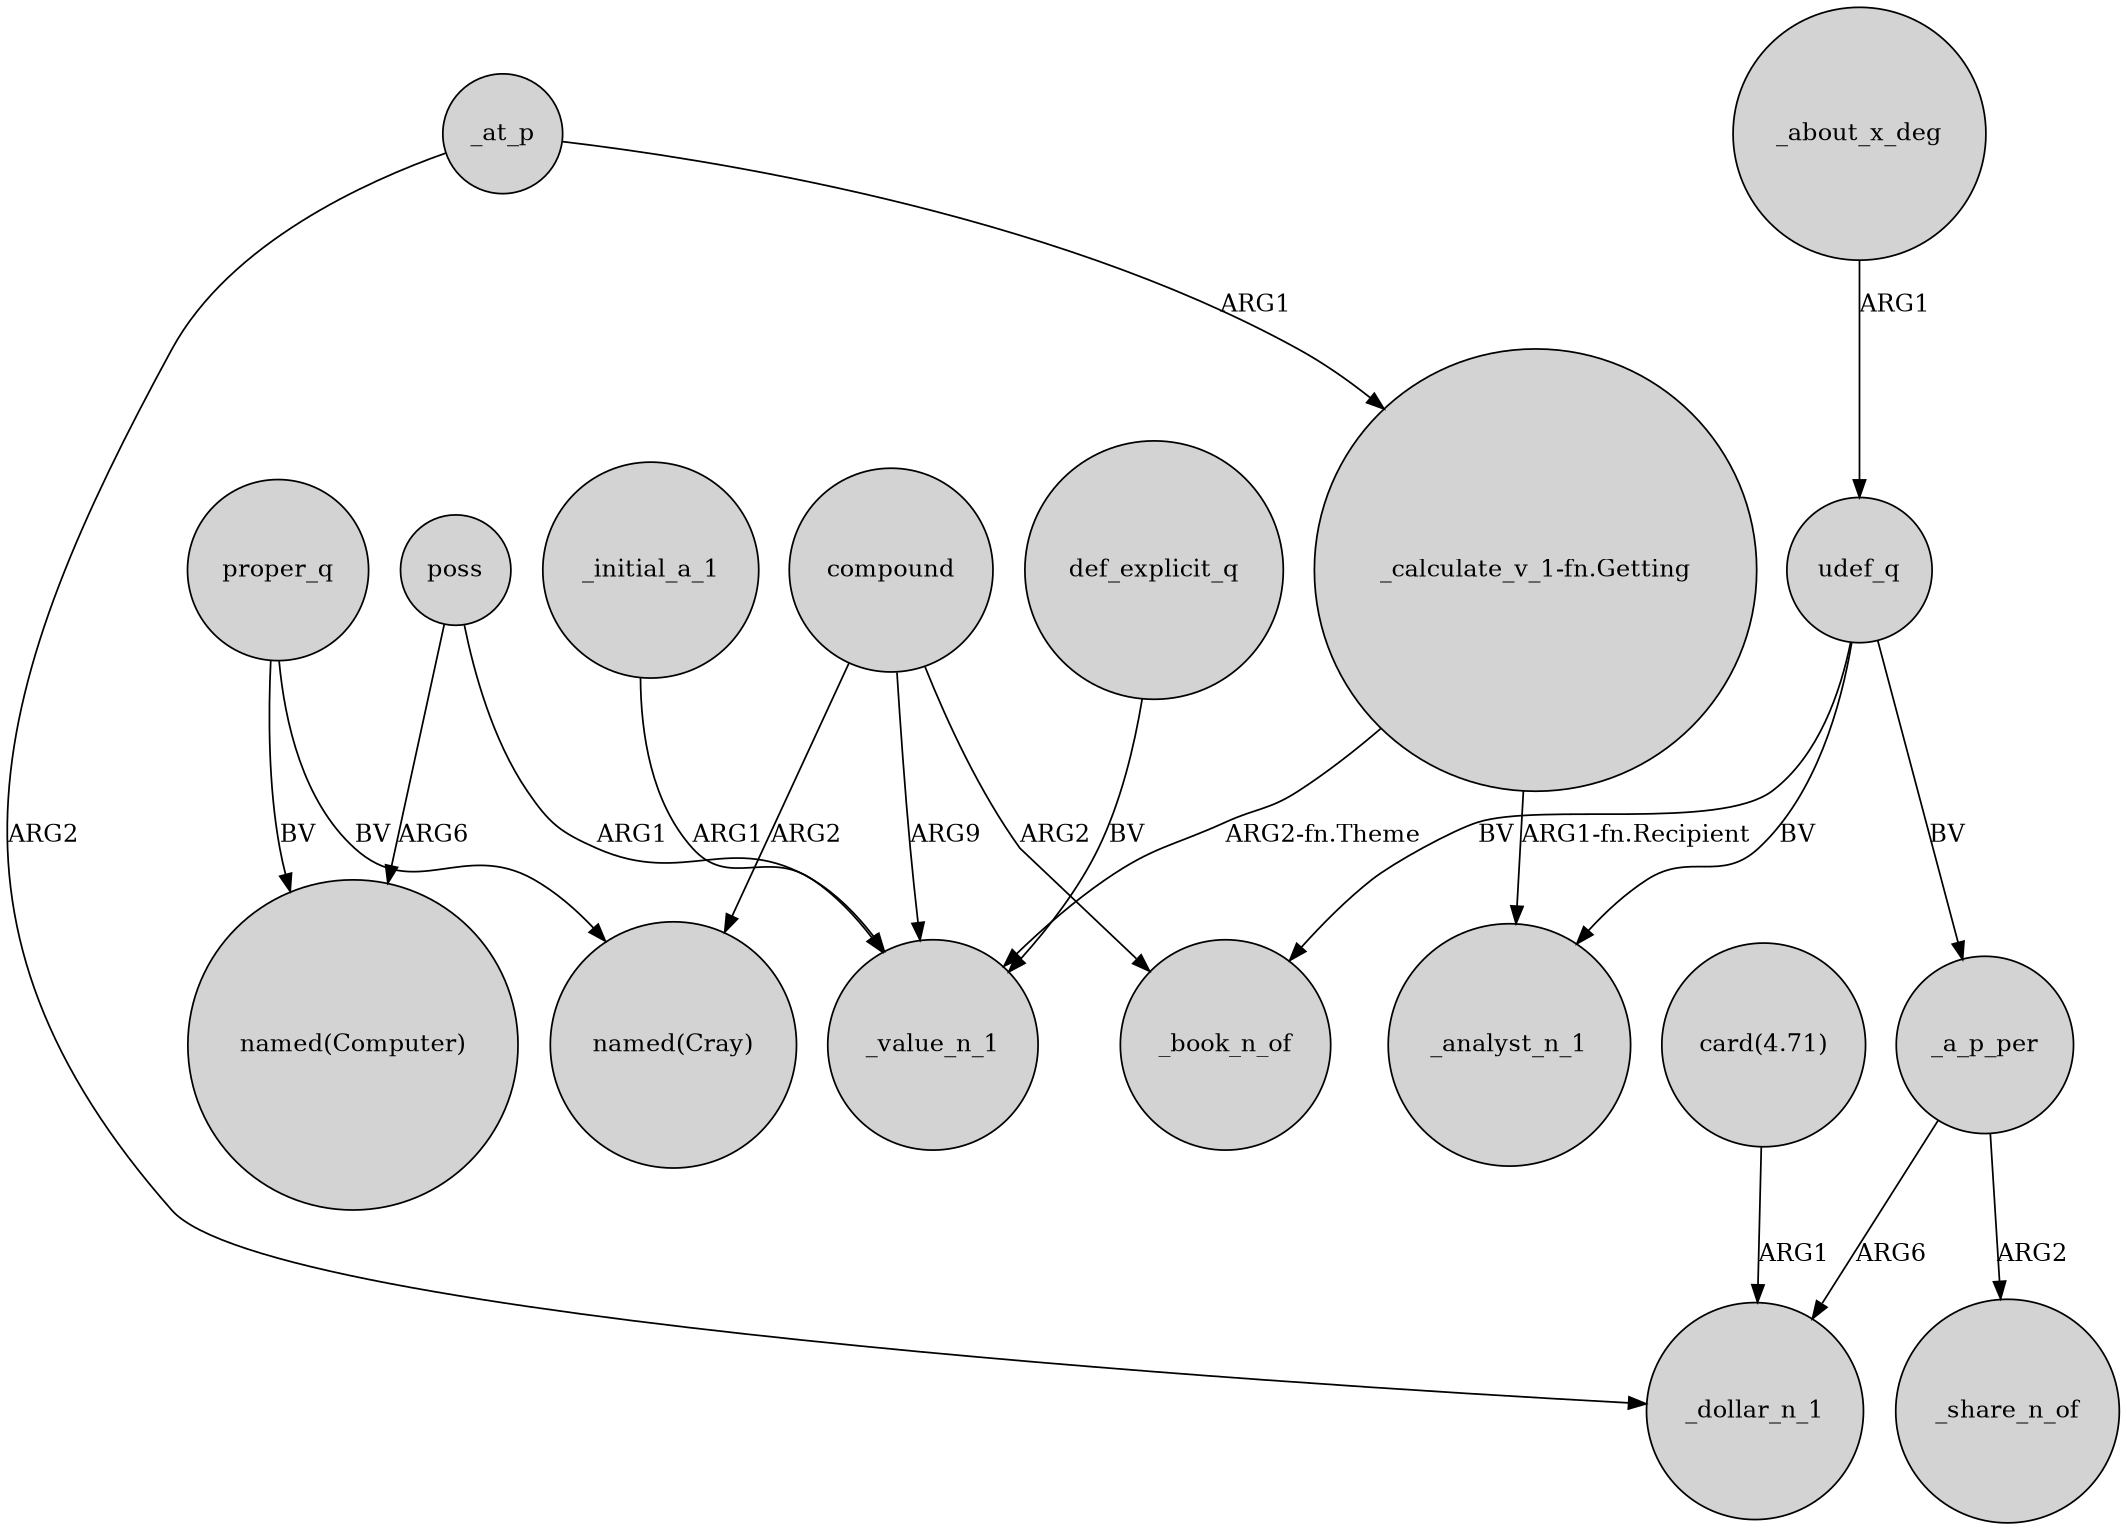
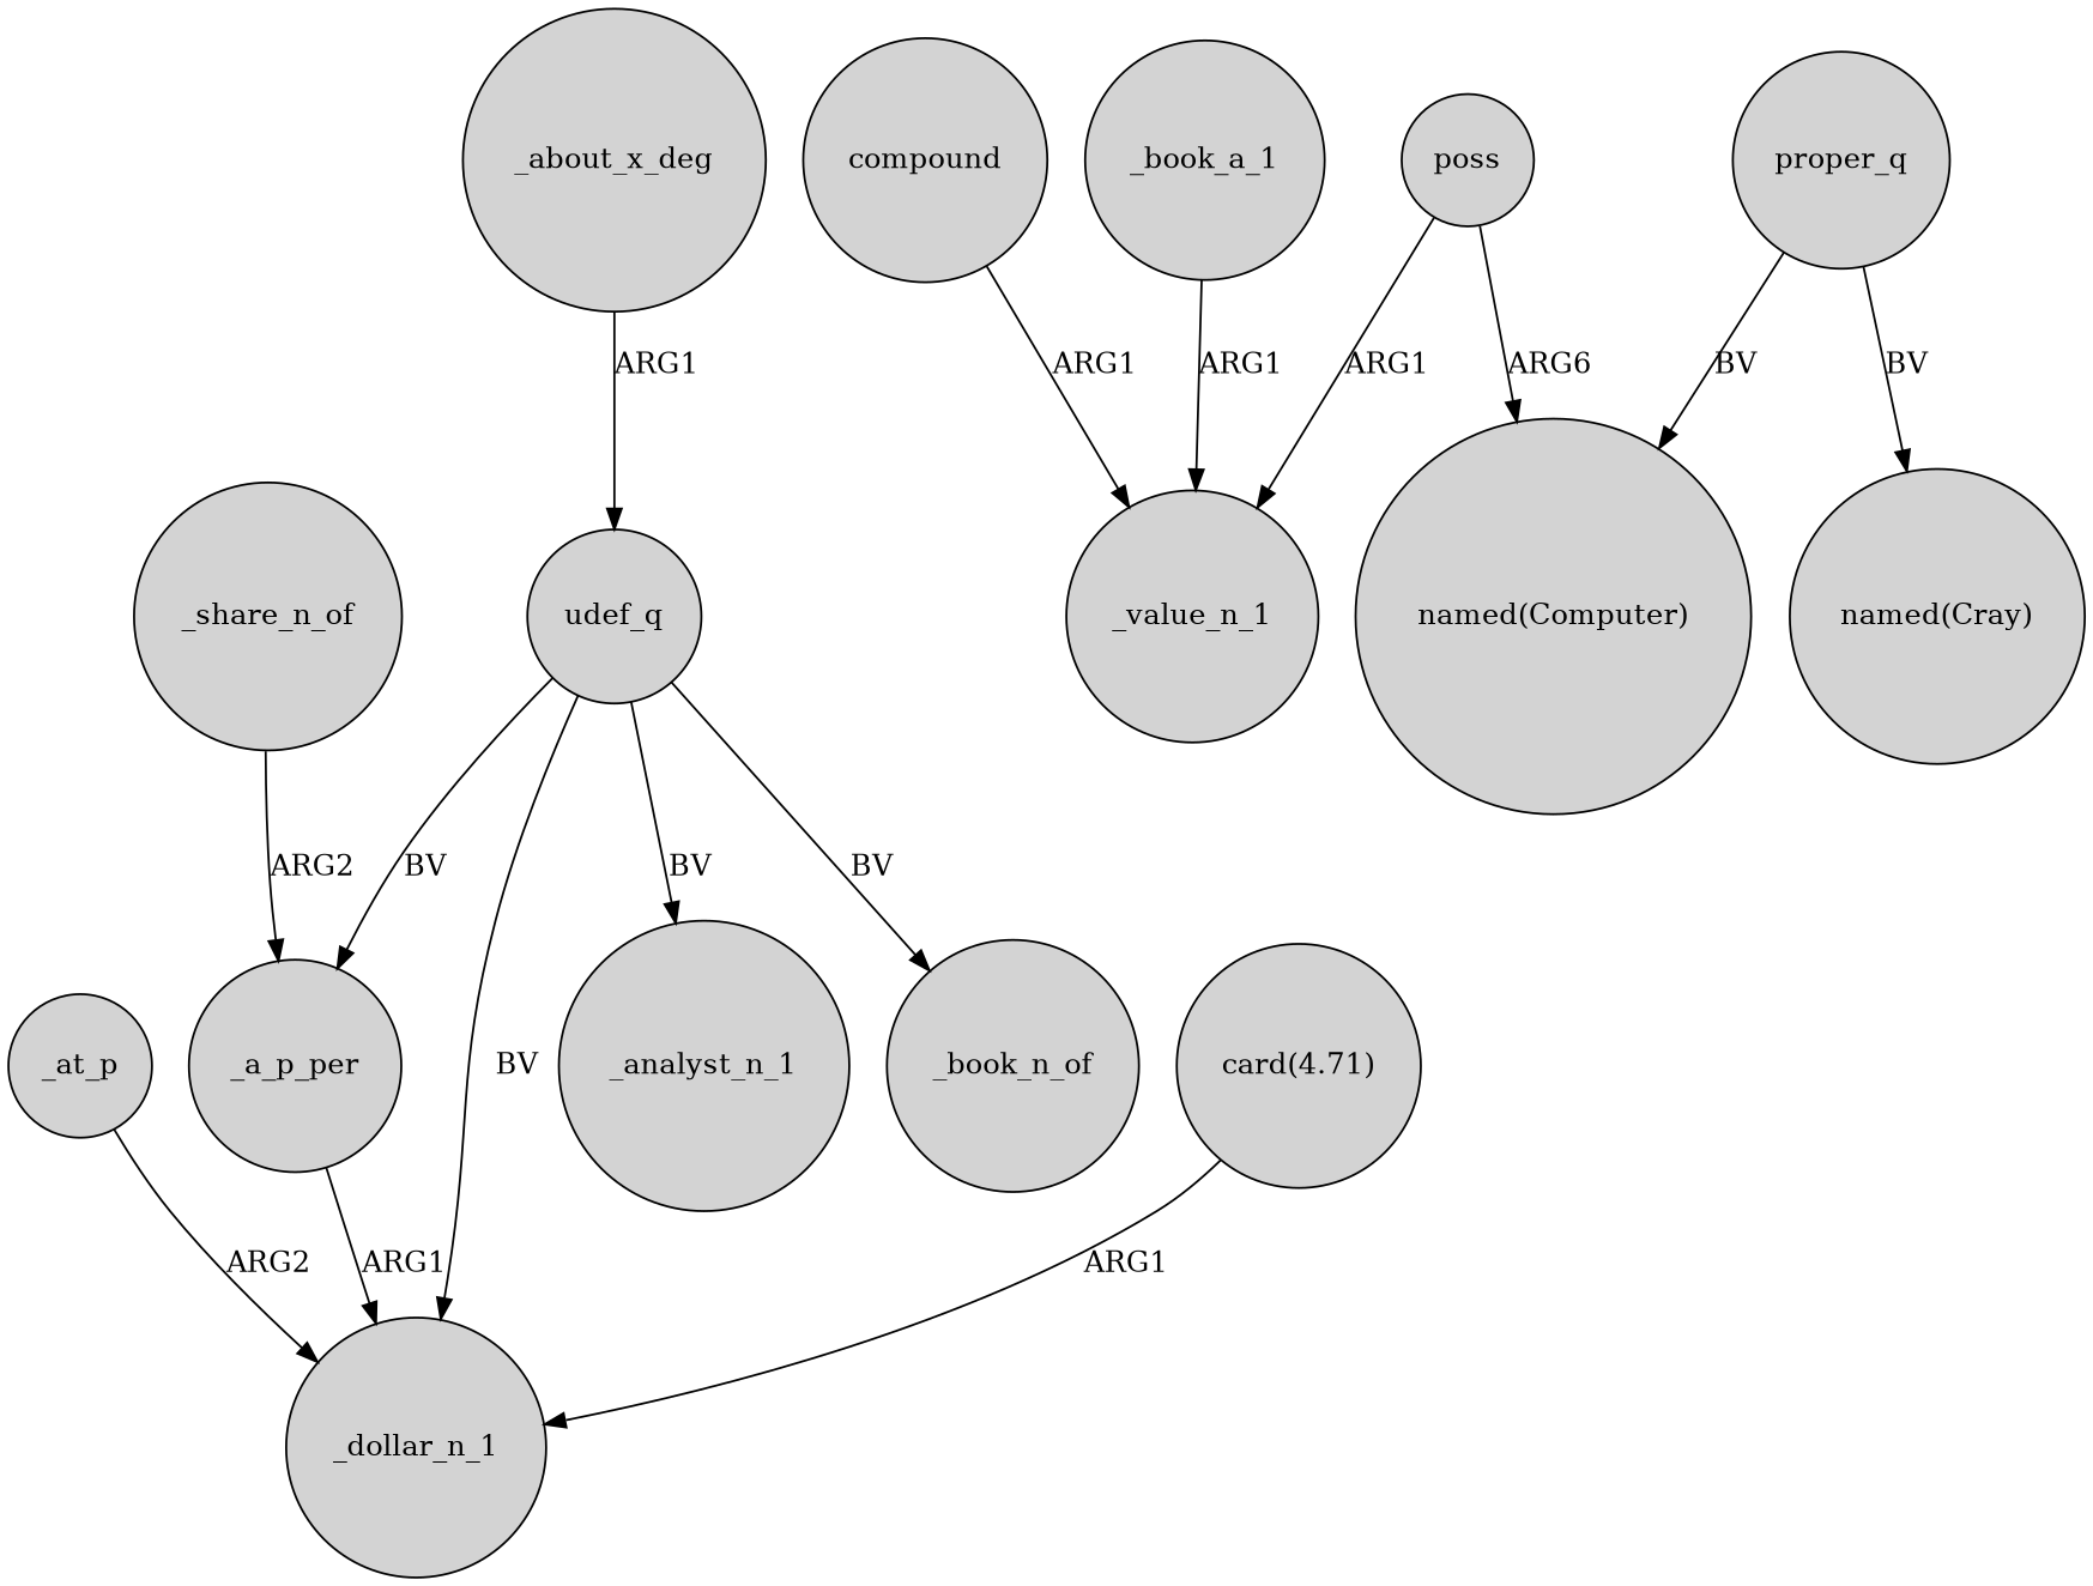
  digraph {
    node [shape=circle style=filled]
    _at_p
    _dollar_n_1
-   "_calculate_v_1-fn.Getting"
    _value_n_1
    _analyst_n_1
    compound
    "named(Cray)"
    _book_n_of
    udef_q
    _a_p_per
    proper_q
    "named(Computer)"
-   def_explicit_q
    _about_x_deg
    n15 [label="card(4.71)"]
    _share_n_of
    poss
-   _initial_a_1
+   _initial_a_1 [label=_book_a_1]
    _at_p -> _dollar_n_1 [label=ARG2]
-   _at_p -> "_calculate_v_1-fn.Getting" [label=ARG1]
-   "_calculate_v_1-fn.Getting" -> _value_n_1 [label="ARG2-fn.Theme"]
-   "_calculate_v_1-fn.Getting" -> _analyst_n_1 [label="ARG1-fn.Recipient"]
-   compound -> _value_n_1 [label=ARG9]
-   compound -> "named(Cray)" [label=ARG2]
-   compound -> _book_n_of [label=ARG2]
+   compound -> _value_n_1 [label=ARG1]
+   udef_q -> _dollar_n_1 [label=BV]
    udef_q -> _analyst_n_1 [label=BV]
    udef_q -> _book_n_of [label=BV]
    udef_q -> _a_p_per [label=BV]
-   _a_p_per -> _dollar_n_1 [label=ARG6]
-   _a_p_per -> _share_n_of [label=ARG2]
+   _a_p_per -> _dollar_n_1 [label=ARG1]
+   _share_n_of -> _a_p_per [label=ARG2]
    proper_q -> "named(Cray)" [label=BV]
    proper_q -> "named(Computer)" [label=BV]
-   def_explicit_q -> _value_n_1 [label=BV]
    _about_x_deg -> udef_q [label=ARG1]
    n15 -> _dollar_n_1 [label=ARG1]
    poss -> _value_n_1 [label=ARG1]
    poss -> "named(Computer)" [label=ARG6]
    _initial_a_1 -> _value_n_1 [label=ARG1]
  }
